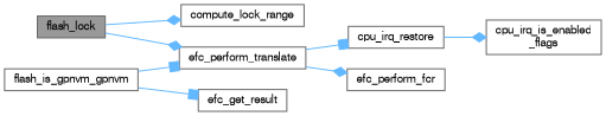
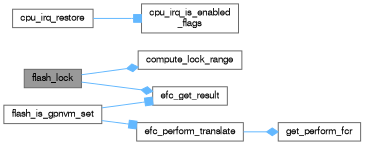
  digraph {
    rankdir=LR
    node [color=grey40 fillcolor=white fontname=FreeSans fontsize=10 shape=box style=filled]
    edge [arrowhead=box color=steelblue1 fontname=FreeSans fontsize=10 labelfontname=FreeSans labelfontsize=10 style=solid]
    n1 [color=gray40 fillcolor=grey60 fontcolor=black height=0.2 label=flash_lock width=0.4]
    n2 [height=0.2 label=compute_lock_range width=0.4]
    n3 [height=0.2 label=efc_perform_translate width=0.4]
    n4 [height=0.2 label=cpu_irq_restore width=0.4]
-   n5 [height=0.2 label=efc_perform_fcr width=0.4]
+   n5 [height=0.2 label=get_perform_fcr width=0.4]
    n6 [height=0.2 label="cpu_irq_is_enabled\l_flags" width=0.4]
-   n7 [height=0.2 label=flash_is_gpnvm_gpnvm width=0.4]
+   n7 [height=0.2 label=flash_is_gpnvm_set width=0.4]
    n8 [height=0.2 label=efc_get_result width=0.4]
    n1 -> n2 [arrowhead=diamond]
-   n1 -> n3 [arrowhead=diamond]
-   n3 -> n4
+   n1 -> n8 [arrowhead=diamond]
    n3 -> n5 [arrowhead=diamond]
-   n4 -> n6 [arrowhead=diamond]
+   n4 -> n6
    n7 -> n3
    n7 -> n8
  }
